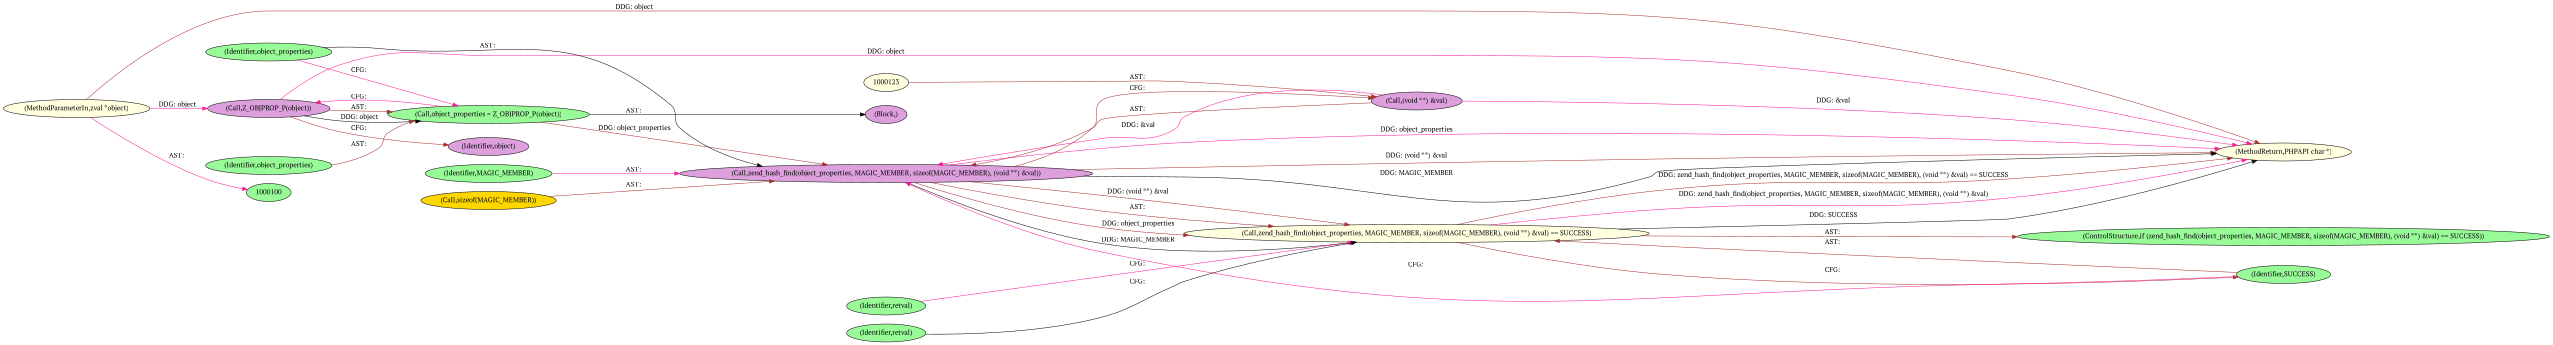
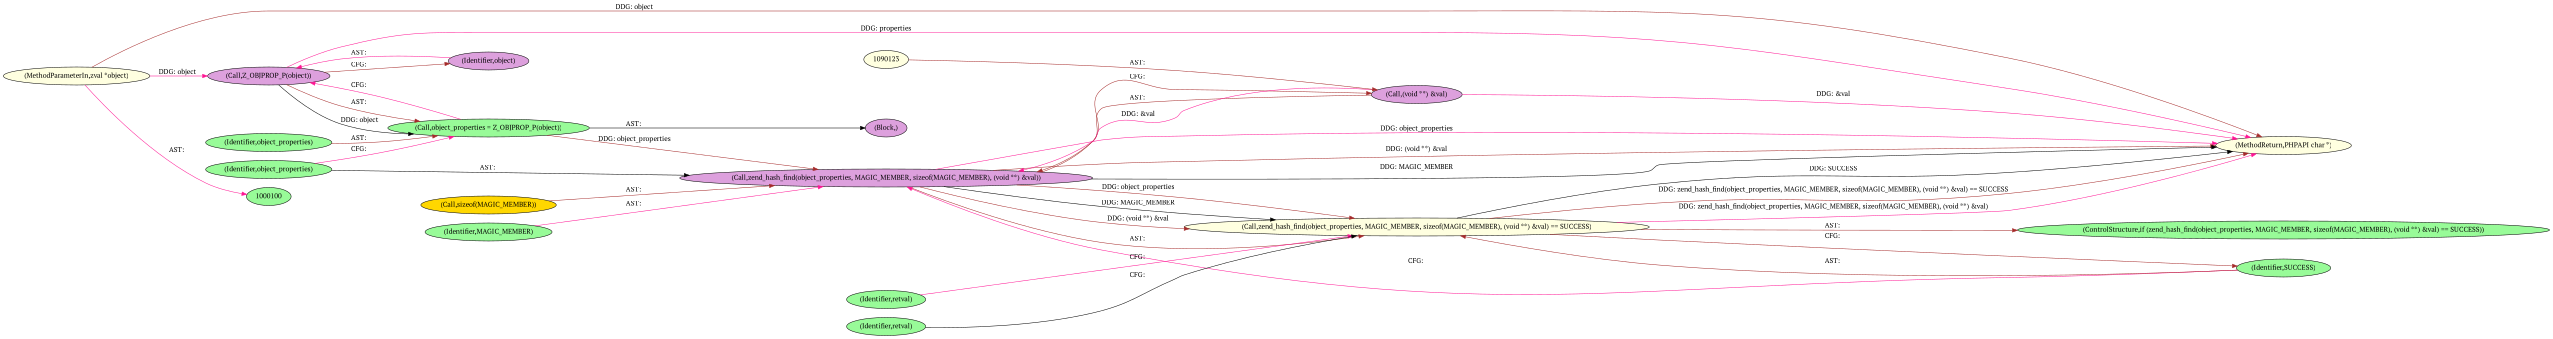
  digraph {
    fontname="PT Serif"
    rankdir=LR
    node [fillcolor=palegreen fontname="PT Serif" style=filled]
    edge [color=brown fontname="PT Serif"]
    n1 [fillcolor=plum label="(Call,zend_hash_find(object_properties, MAGIC_MEMBER, sizeof(MAGIC_MEMBER), (void **) &val))"]
    n2 [fillcolor=plum label="(Call,(void **) &val)"]
    n3 [fillcolor=lightyellow label="(Call,zend_hash_find(object_properties, MAGIC_MEMBER, sizeof(MAGIC_MEMBER), (void **) &val) == SUCCESS)"]
    n4 [fillcolor=lightyellow label="(MethodReturn,PHPAPI char *)"]
    n5 [label="(ControlStructure,if (zend_hash_find(object_properties, MAGIC_MEMBER, sizeof(MAGIC_MEMBER), (void **) &val) == SUCCESS))"]
    n6 [label="(Identifier,SUCCESS)"]
    n7 [label="(Call,object_properties = Z_OBJPROP_P(object))"]
    n8 [fillcolor=plum label="(Call,Z_OBJPROP_P(object))"]
    n9 [fillcolor=plum label="(Block,)"]
    n10 [fillcolor=plum label="(Identifier,object)"]
    n11 [fillcolor=lightyellow label="(MethodParameterIn,zval *object)"]
    1000100
    n13 [fillcolor=gold label="(Call,sizeof(MAGIC_MEMBER))"]
    n14 [label="(Identifier,object_properties)"]
    n15 [label="(Identifier,MAGIC_MEMBER)"]
    n16 [label="(Identifier,object_properties)"]
    n17 [label="(Identifier,retval)"]
    n18 [label="(Identifier,retval)"]
-   1000123 [fillcolor=lightyellow]
+   1000123 [fillcolor=lightyellow label=1090123]
    n1 -> n2 [label="CFG: "]
    n1 -> n3 [label="AST: "]
    n1 -> n3 [label="DDG: object_properties"]
    n1 -> n3 [color=black label="DDG: MAGIC_MEMBER"]
    n1 -> n3 [label="DDG: (void **) &val"]
    n1 -> n4 [color=deeppink label="DDG: object_properties"]
    n1 -> n4 [label="DDG: (void **) &val"]
    n1 -> n4 [color=black label="DDG: MAGIC_MEMBER"]
    n2 -> n1 [label="AST: "]
    n2 -> n1 [color=deeppink label="DDG: &val"]
    n2 -> n4 [color=deeppink label="DDG: &val"]
    n3 -> n4 [color=deeppink label="DDG: zend_hash_find(object_properties, MAGIC_MEMBER, sizeof(MAGIC_MEMBER), (void **) &val)"]
    n3 -> n4 [color=black label="DDG: SUCCESS"]
    n3 -> n4 [label="DDG: zend_hash_find(object_properties, MAGIC_MEMBER, sizeof(MAGIC_MEMBER), (void **) &val) == SUCCESS"]
    n3 -> n5 [label="AST: "]
    n3 -> n6 [label="CFG: "]
    n6 -> n1 [color=deeppink label="CFG: "]
    n6 -> n3 [label="AST: "]
    n7 -> n1 [label="DDG: object_properties"]
    n7 -> n8 [color=deeppink label="CFG: "]
    n7 -> n9 [color=black label="AST: "]
-   n8 -> n4 [color=deeppink label="DDG: object"]
+   n8 -> n4 [color=deeppink label="DDG: properties"]
    n8 -> n7 [label="AST: "]
    n8 -> n7 [color=black label="DDG: object"]
    n8 -> n10 [label="CFG: "]
+   n10 -> n8 [color=deeppink label="AST: "]
    n11 -> n4 [label="DDG: object"]
    n11 -> n8 [color=deeppink label="DDG: object"]
    n11 -> 1000100 [color=deeppink label="AST: "]
    n13 -> n1 [label="AST: "]
    n14 -> n1 [color=black label="AST: "]
    n14 -> n7 [color=deeppink label="CFG: "]
    n15 -> n1 [color=deeppink label="AST: "]
    n16 -> n7 [label="AST: "]
    n17 -> n3 [color=deeppink label="CFG: "]
    n18 -> n3 [color=black label="CFG: "]
    1000123 -> n2 [label="AST: "]
  }
